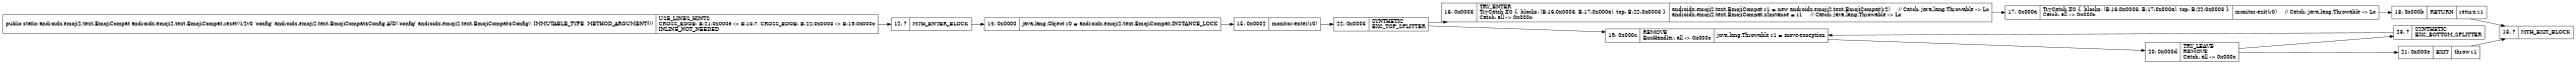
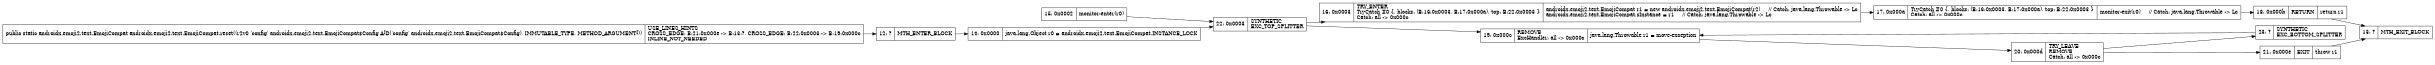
  digraph {
    fontname="DejaVu Serif"
    rankdir=LR
    node [fontname="DejaVu Serif" shape=record]
    edge [fontname="DejaVu Serif"]
    n1 [label="{12\:\ ?|MTH_ENTER_BLOCK\l}"]
    n2 [label="{14\:\ 0x0000|java.lang.Object r0 = androidx.emoji2.text.EmojiCompat.INSTANCE_LOCK\l}"]
    n3 [label="{15\:\ 0x0002|monitor\-enter(r0)\l}"]
    n4 [label="{22\:\ 0x0003|SYNTHETIC\lEXC_TOP_SPLITTER\l}"]
    n5 [label="{16\:\ 0x0003|TRY_ENTER\lTryCatch #0 \{, blocks: (B:16:0x0003, B:17:0x000a), top: B:22:0x0003 \}\lCatch: all \-\> 0x000c\l|androidx.emoji2.text.EmojiCompat r1 = new androidx.emoji2.text.EmojiCompat(r2)     \/\/ Catch: java.lang.Throwable \-\> Lc\landroidx.emoji2.text.EmojiCompat.sInstance = r1     \/\/ Catch: java.lang.Throwable \-\> Lc\l}"]
    n6 [label="{19\:\ 0x000c|REMOVE\lExcHandler: all \-\> 0x000c\l|java.lang.Throwable r1 = move\-exception\l}"]
    n7 [label="{17\:\ 0x000a|TryCatch #0 \{, blocks: (B:16:0x0003, B:17:0x000a), top: B:22:0x0003 \}\lCatch: all \-\> 0x000c\l|monitor\-exit(r0)     \/\/ Catch: java.lang.Throwable \-\> Lc\l}"]
    n8 [label="{20\:\ 0x000d|TRY_LEAVE\lREMOVE\lCatch: all \-\> 0x000c\l}"]
    n9 [label="{18\:\ 0x000b|RETURN\l|return r1\l}"]
    n10 [label="{13\:\ ?|MTH_EXIT_BLOCK\l}"]
    n11 [label="{23\:\ ?|SYNTHETIC\lEXC_BOTTOM_SPLITTER\l}"]
    n12 [label="{21\:\ 0x000e|EXIT\l|throw r1\l}"]
    n13 [label="{public static androidx.emoji2.text.EmojiCompat androidx.emoji2.text.EmojiCompat.reset((r2v0 'config' androidx.emoji2.text.EmojiCompat$Config A[D('config' androidx.emoji2.text.EmojiCompat$Config), IMMUTABLE_TYPE, METHOD_ARGUMENT]))  | USE_LINES_HINTS\lCROSS_EDGE: B:21:0x000e \-\> B:13:?, CROSS_EDGE: B:22:0x0003 \-\> B:19:0x000c\lINLINE_NOT_NEEDED\l}"]
    n1 -> n2
-   n2 -> n3
+   n2 -> n4
    n3 -> n4
    n4 -> n5
    n4 -> n6
    n5 -> n7
    n6 -> n8
    n7 -> n9
    n8 -> n11
    n8 -> n12
    n9 -> n10
    n11 -> n6
    n12 -> n10
    n13 -> n1
  }
